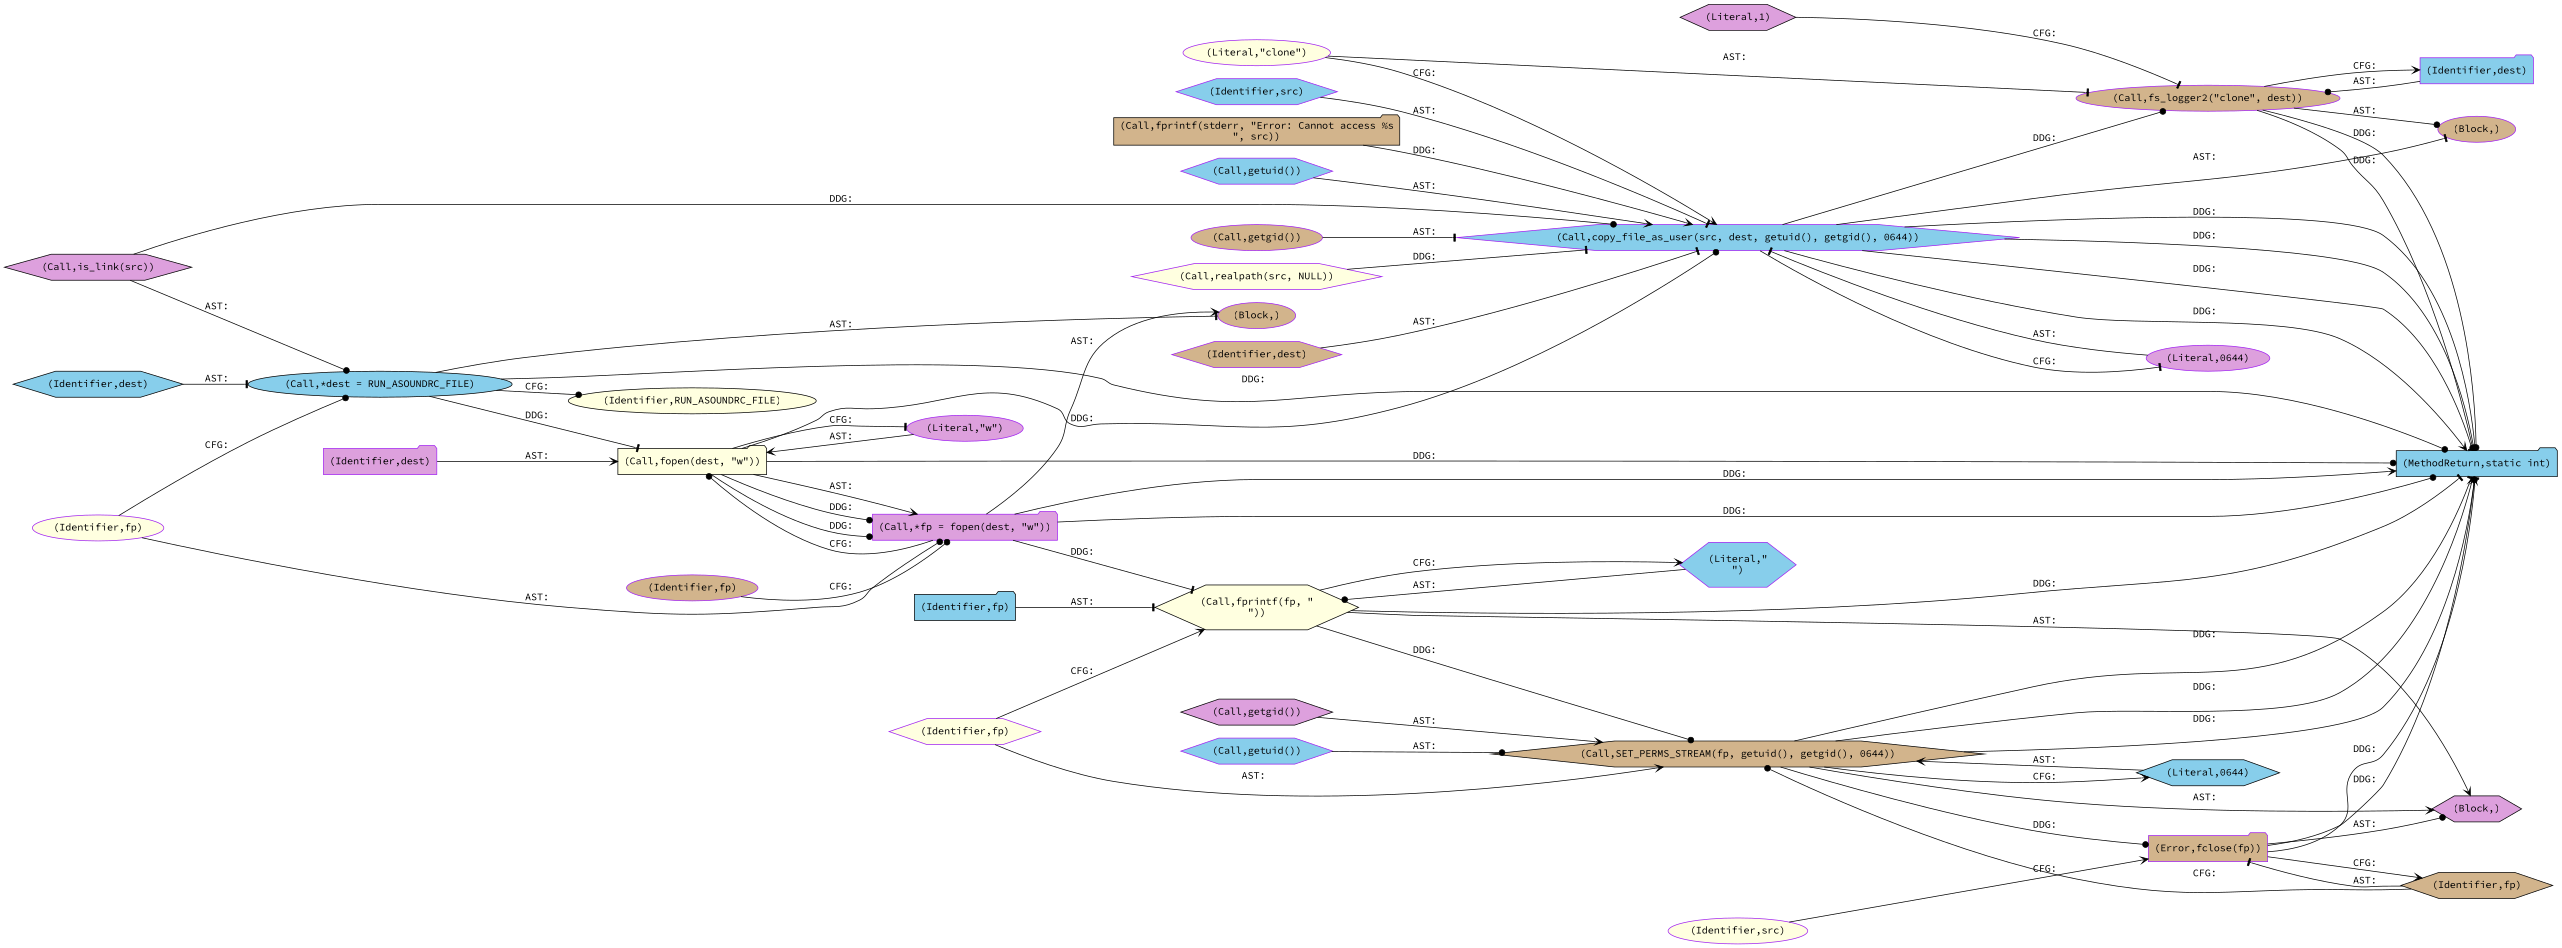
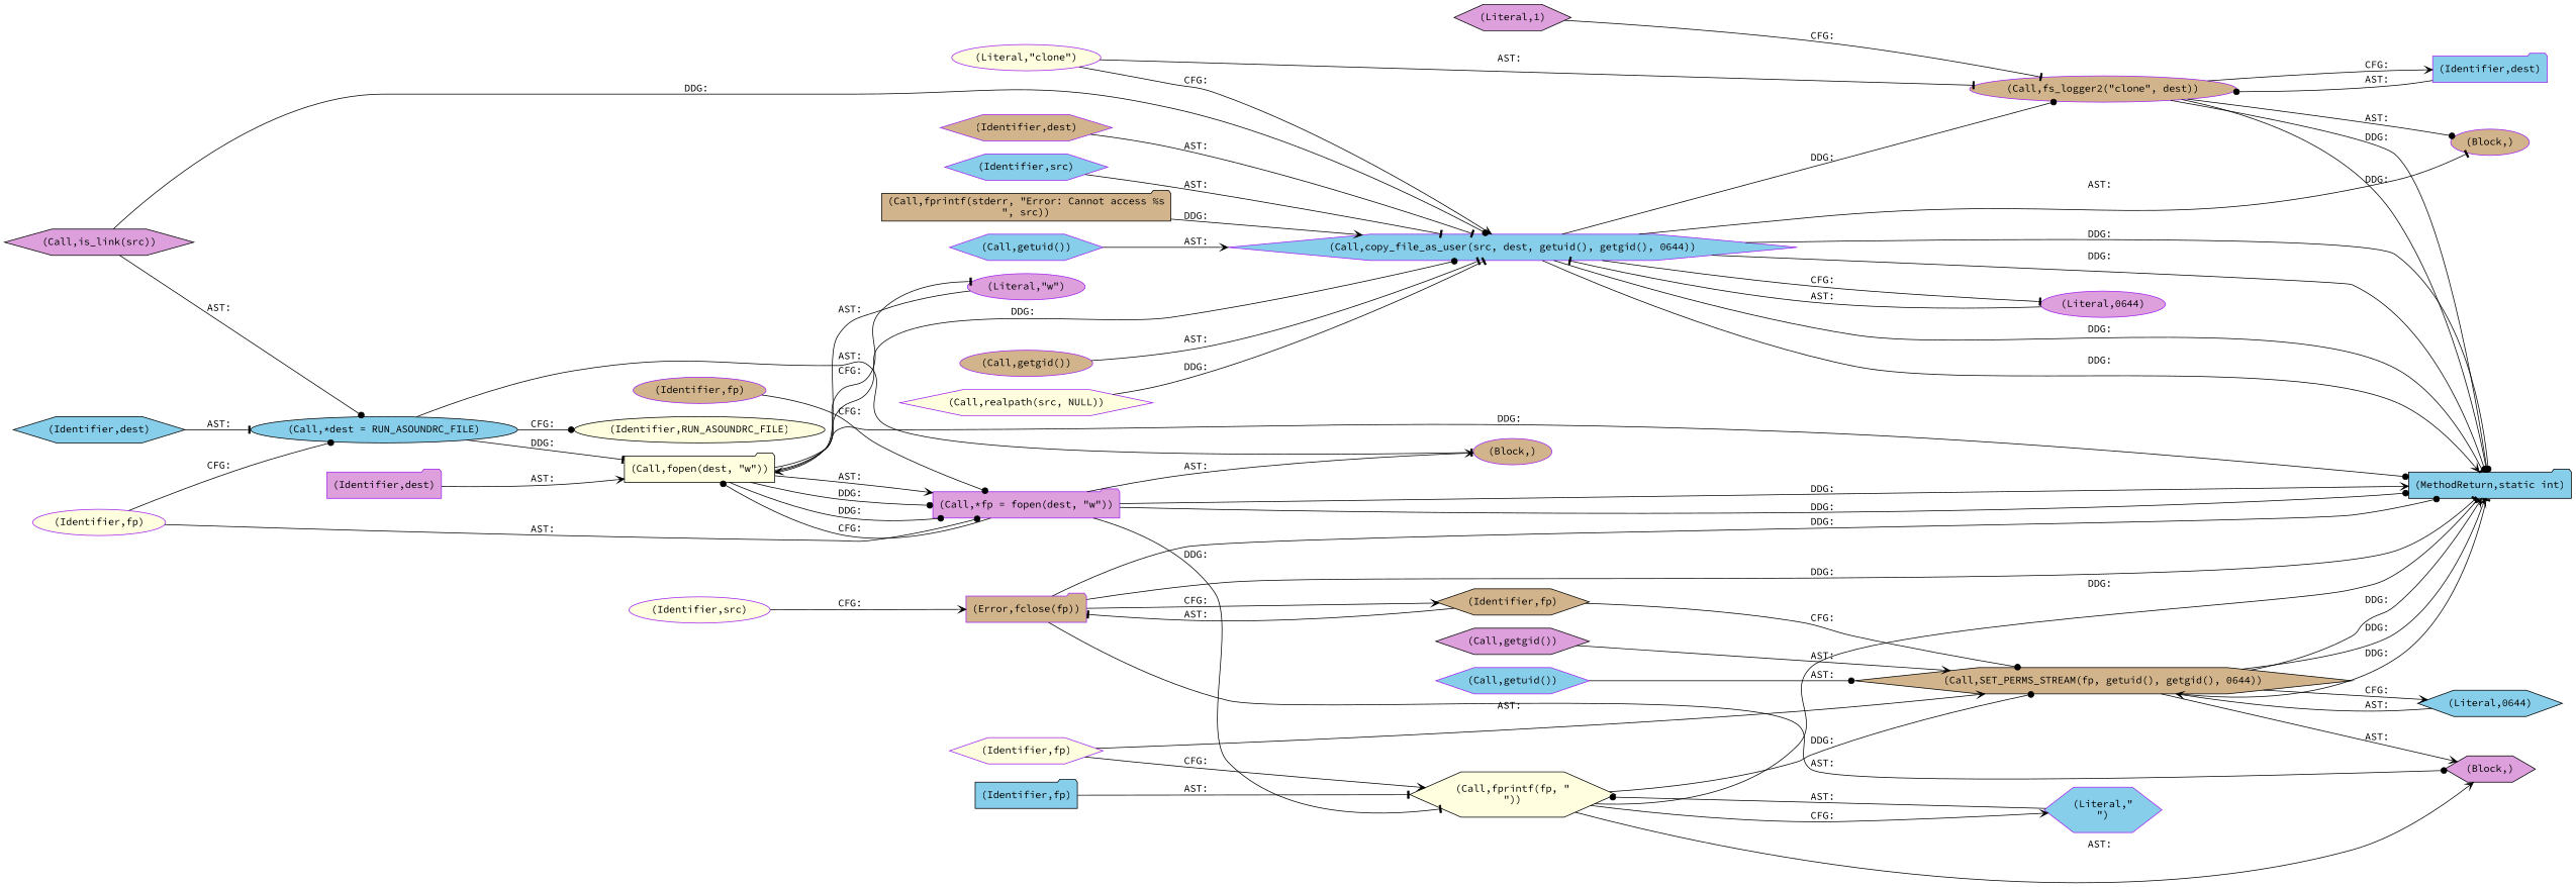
  digraph {
    fontname="Source Code Pro"
    rankdir=LR
    node [color=purple fillcolor=skyblue fontname="Source Code Pro" shape=hexagon style=filled]
    edge [arrowhead=dot fontname="Source Code Pro"]
    n1 [color=black fillcolor=lightyellow label="(Call,fopen(dest, \"w\"))" shape=folder]
    n2 [fillcolor=plum label="(Call,*fp = fopen(dest, \"w\"))" shape=folder]
    n3 [label="(Call,copy_file_as_user(src, dest, getuid(), getgid(), 0644))"]
    n4 [fillcolor=plum label="(Literal,\"w\")" shape=ellipse]
    n5 [color=black label="(MethodReturn,static int)" shape=folder]
    n6 [fillcolor=tan label="(Block,)" shape=ellipse]
    n7 [color=black fillcolor=lightyellow label="(Call,fprintf(fp, \"\n\"))"]
    n8 [fillcolor=tan label="(Call,fs_logger2(\"clone\", dest))" shape=ellipse]
    n9 [fillcolor=tan label="(Block,)" shape=ellipse]
    n10 [fillcolor=plum label="(Literal,0644)" shape=ellipse]
    n11 [color=black label="(Call,*dest = RUN_ASOUNDRC_FILE)" shape=ellipse]
    n12 [color=black fillcolor=lightyellow label="(Identifier,RUN_ASOUNDRC_FILE)" shape=ellipse]
    n13 [color=black fillcolor=tan label="(Call,SET_PERMS_STREAM(fp, getuid(), getgid(), 0644))"]
    n14 [color=black fillcolor=plum label="(Block,)"]
    n15 [label="(Literal,\"\n\")"]
    n16 [fillcolor=tan label="(Error,fclose(fp))" shape=folder]
    n17 [color=black label="(Literal,0644)"]
    n18 [color=black fillcolor=tan label="(Identifier,fp)"]
    n19 [label="(Identifier,dest)" shape=folder]
    n20 [color=black label="(Identifier,dest)"]
    n21 [fillcolor=lightyellow label="(Identifier,fp)" shape=ellipse]
    n22 [fillcolor=plum label="(Identifier,dest)" shape=folder]
    n23 [color=black fillcolor=plum label="(Call,is_link(src))"]
    n24 [fillcolor=lightyellow label="(Identifier,src)" shape=ellipse]
    n25 [color=black fillcolor=plum label="(Call,getgid())"]
    n26 [fillcolor=lightyellow label="(Call,realpath(src, NULL))"]
    n27 [color=black fillcolor=plum label="(Literal,1)"]
    n28 [label="(Call,getuid())"]
    n29 [fillcolor=tan label="(Identifier,dest)"]
    n30 [fillcolor=lightyellow label="(Identifier,fp)"]
    n31 [label="(Identifier,src)"]
    n32 [fillcolor=tan label="(Identifier,fp)" shape=ellipse]
    n33 [color=black fillcolor=tan label="(Call,fprintf(stderr, \"Error: Cannot access %s\n\", src))" shape=folder]
    n34 [label="(Call,getuid())"]
    n35 [fillcolor=tan label="(Call,getgid())" shape=ellipse]
    n36 [fillcolor=lightyellow label="(Literal,\"clone\")" shape=ellipse]
    n37 [color=black label="(Identifier,fp)" shape=folder]
    n1 -> n2 [arrowhead=vee label="AST: "]
    n1 -> n2 [label="DDG: "]
    n1 -> n2 [label="DDG: "]
    n1 -> n3 [label="DDG: "]
    n1 -> n4 [arrowhead=tee label="CFG: "]
    n1 -> n5 [label="DDG: "]
    n2 -> n1 [label="CFG: "]
    n2 -> n5 [arrowhead=vee label="DDG: "]
    n2 -> n5 [label="DDG: "]
    n2 -> n6 [arrowhead=vee label="AST: "]
    n2 -> n7 [arrowhead=tee label="DDG: "]
    n3 -> n5 [label="DDG: "]
    n3 -> n5 [label="DDG: "]
    n3 -> n5 [arrowhead=tee label="DDG: "]
    n3 -> n5 [arrowhead=vee label="DDG: "]
    n3 -> n8 [label="DDG: "]
    n3 -> n9 [arrowhead=tee label="AST: "]
    n3 -> n10 [arrowhead=tee label="CFG: "]
    n4 -> n1 [arrowhead=vee label="AST: "]
    n7 -> n5 [arrowhead=tee label="DDG: "]
    n7 -> n13 [label="DDG: "]
    n7 -> n14 [arrowhead=vee label="AST: "]
    n7 -> n15 [arrowhead=vee label="CFG: "]
    n8 -> n5 [label="DDG: "]
    n8 -> n5 [label="DDG: "]
    n8 -> n9 [label="AST: "]
    n8 -> n19 [arrowhead=vee label="CFG: "]
    n10 -> n3 [arrowhead=tee label="AST: "]
    n11 -> n1 [arrowhead=tee label="DDG: "]
-   n11 -> n5 [label="DDG: "]
    n11 -> n6 [arrowhead=tee label="AST: "]
    n11 -> n12 [label="CFG: "]
    n13 -> n5 [arrowhead=vee label="DDG: "]
    n13 -> n5 [arrowhead=tee label="DDG: "]
    n13 -> n5 [arrowhead=vee label="DDG: "]
    n13 -> n14 [arrowhead=vee label="AST: "]
-   n13 -> n16 [label="DDG: "]
    n13 -> n17 [arrowhead=vee label="CFG: "]
    n15 -> n7 [label="AST: "]
    n16 -> n5 [arrowhead=tee label="DDG: "]
    n16 -> n5 [label="DDG: "]
    n16 -> n14 [label="AST: "]
    n16 -> n18 [arrowhead=vee label="CFG: "]
    n17 -> n13 [arrowhead=vee label="AST: "]
    n18 -> n13 [label="CFG: "]
    n18 -> n16 [arrowhead=tee label="AST: "]
    n19 -> n8 [label="AST: "]
    n20 -> n11 [arrowhead=tee label="AST: "]
    n21 -> n2 [label="AST: "]
    n21 -> n11 [label="CFG: "]
    n22 -> n1 [arrowhead=vee label="AST: "]
    n23 -> n3 [label="DDG: "]
    n23 -> n11 [label="AST: "]
    n24 -> n16 [arrowhead=vee label="CFG: "]
    n25 -> n13 [arrowhead=vee label="AST: "]
    n26 -> n3 [arrowhead=tee label="DDG: "]
    n27 -> n8 [arrowhead=tee label="CFG: "]
    n28 -> n13 [label="AST: "]
    n29 -> n3 [arrowhead=tee label="AST: "]
    n30 -> n7 [arrowhead=vee label="CFG: "]
    n30 -> n13 [arrowhead=vee label="AST: "]
    n31 -> n3 [arrowhead=tee label="AST: "]
    n32 -> n2 [label="CFG: "]
    n33 -> n3 [arrowhead=vee label="DDG: "]
    n34 -> n3 [arrowhead=vee label="AST: "]
    n35 -> n3 [arrowhead=tee label="AST: "]
    n36 -> n3 [arrowhead=vee label="CFG: "]
    n36 -> n8 [arrowhead=tee label="AST: "]
    n37 -> n7 [arrowhead=tee label="AST: "]
  }
